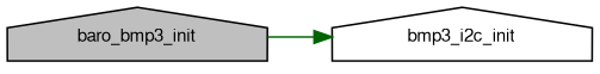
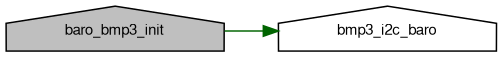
  digraph {
    rankdir=LR
    node [color=black fontname=FreeSans fontsize=10 shape=house style=filled]
    n1 [fillcolor=grey75 fontcolor=black height=0.2 label=baro_bmp3_init width=0.4]
-   n2 [fillcolor=white height=0.2 label=bmp3_i2c_init width=0.4]
+   n2 [fillcolor=white height=0.2 label=bmp3_i2c_baro width=0.4]
    n1 -> n2 [color=darkgreen fontname=FreeSans fontsize=10 labelfontname=FreeSans labelfontsize=10 style=solid]
  }
